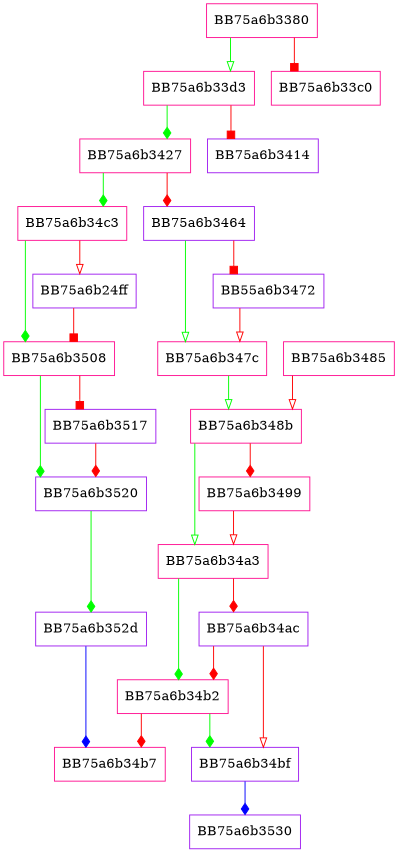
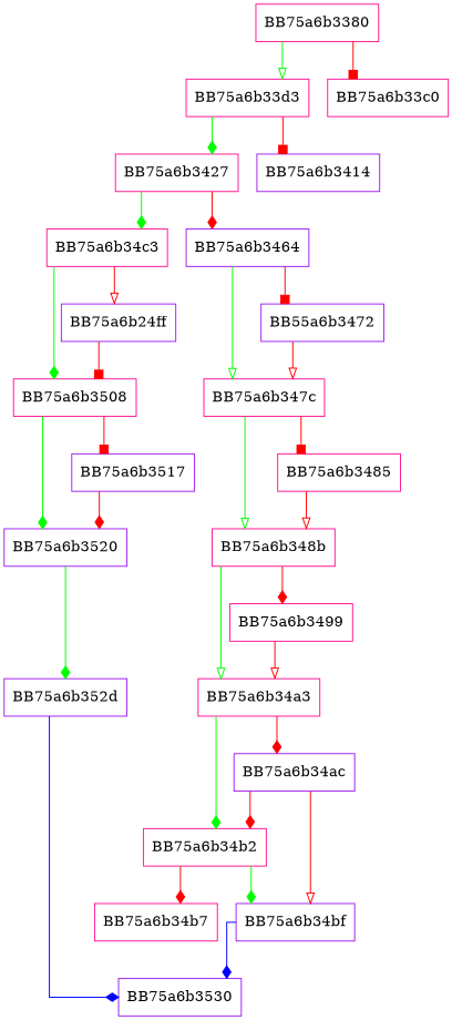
  digraph {
    splines=ortho
    node [color=deeppink shape=box]
    edge [arrowhead=diamond color=red]
    BB75a6b3380
    BB75a6b33d3
    BB75a6b33c0
    BB75a6b3427
    BB75a6b3414 [color=purple]
    BB75a6b34c3
    BB75a6b3464 [color=purple]
    BB75a6b3508
    n9 [color=purple label=BB75a6b24ff]
    BB75a6b347c
    n11 [color=purple label=BB55a6b3472]
    BB75a6b3520 [color=purple]
    BB75a6b3517 [color=purple]
    BB75a6b348b
    BB75a6b3485
    BB75a6b34a3
    BB75a6b3499
    BB75a6b34b2
    BB75a6b34ac [color=purple]
    BB75a6b34bf [color=purple]
    BB75a6b34b7
    BB75a6b3530 [color=purple]
    BB75a6b352d [color=purple]
    BB75a6b3380 -> BB75a6b33d3 [arrowhead=onormal color=green]
    BB75a6b3380 -> BB75a6b33c0 [arrowhead=box]
    BB75a6b33d3 -> BB75a6b3427 [color=green]
    BB75a6b33d3 -> BB75a6b3414 [arrowhead=box]
    BB75a6b3427 -> BB75a6b34c3 [color=green]
    BB75a6b3427 -> BB75a6b3464
    BB75a6b34c3 -> BB75a6b3508 [color=green]
    BB75a6b34c3 -> n9 [arrowhead=onormal]
    BB75a6b3464 -> BB75a6b347c [arrowhead=onormal color=green]
    BB75a6b3464 -> n11 [arrowhead=box]
    BB75a6b3508 -> BB75a6b3520 [color=green]
    BB75a6b3508 -> BB75a6b3517 [arrowhead=box]
    n9 -> BB75a6b3508 [arrowhead=box]
    BB75a6b347c -> BB75a6b348b [arrowhead=onormal color=green]
+   BB75a6b347c -> BB75a6b3485 [arrowhead=box]
    n11 -> BB75a6b347c [arrowhead=onormal]
    BB75a6b3520 -> BB75a6b352d [color=green]
    BB75a6b3517 -> BB75a6b3520
    BB75a6b348b -> BB75a6b34a3 [arrowhead=onormal color=green]
    BB75a6b348b -> BB75a6b3499
    BB75a6b3485 -> BB75a6b348b [arrowhead=onormal]
    BB75a6b34a3 -> BB75a6b34b2 [color=green]
    BB75a6b34a3 -> BB75a6b34ac
    BB75a6b3499 -> BB75a6b34a3 [arrowhead=onormal]
    BB75a6b34b2 -> BB75a6b34bf [color=green]
    BB75a6b34b2 -> BB75a6b34b7
    BB75a6b34ac -> BB75a6b34b2
    BB75a6b34ac -> BB75a6b34bf [arrowhead=onormal]
    BB75a6b34bf -> BB75a6b3530 [color=blue]
-   BB75a6b352d -> BB75a6b34b7 [color=blue]
+   BB75a6b352d -> BB75a6b3530 [color=blue]
  }
